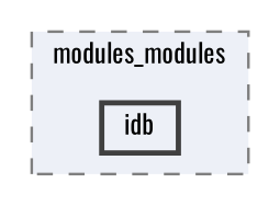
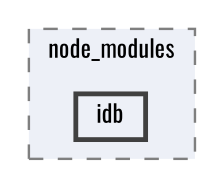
  digraph {
    compound=true
    fontname=Oswald
    n1 [color=grey25 fillcolor="#edf0f7" fontname=Oswald fontsize=10 height=0.2 label=idb shape=box style="filled,bold" width=0.4]
    subgraph cluster_1 {
      bgcolor="#edf0f7"
      fontsize=10
-     label=modules_modules
+     label=node_modules
      pencolor=grey50
      style="filled,dashed"
      n1
    }
  }
